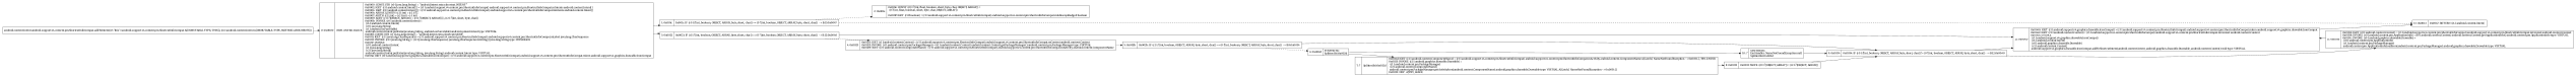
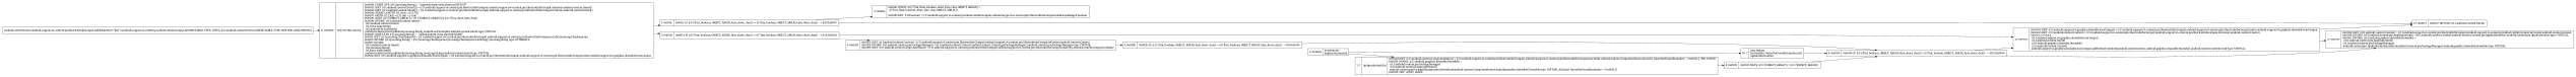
  digraph {
    fontname=Merriweather
    rankdir=LR
    node [fontname=Merriweather shape=record]
    edge [fontname=Merriweather]
-   n1 [label="{0\:\ 0x0000|MTH_ENTER_BLOCK\l|0x0000: CONST_STR  (r0 I:java.lang.String) =  \"android.intent.extra.shortcut.INTENT\" \l0x0002: IGET  (r1 I:android.content.Intent[]) = (r3 I:android.support.v4.content.pm.ShortcutInfoCompat) android.support.v4.content.pm.ShortcutInfoCompat.mIntents android.content.Intent[] \l0x0004: IGET  (r2 I:android.content.Intent[]) = (r3 I:android.support.v4.content.pm.ShortcutInfoCompat) android.support.v4.content.pm.ShortcutInfoCompat.mIntents android.content.Intent[] \l0x0006: ARRAY_LENGTH  (r2 I:int) = (r2 I:?[]) \l0x0007: ARITH  (r2 I:int) = (r2 I:int) + (\-1 int) \l0x0009: AGET  (r1 I:?[OBJECT, ARRAY]) = (r1 I:?[OBJECT, ARRAY][]), (r2 I:?[int, short, byte, char]) \l0x000b: INVOKE  (r0 I:android.content.Intent) = \l  (r4 I:android.content.Intent)\l  (r0 I:java.lang.String)\l  (r1 I:android.os.Parcelable)\l android.content.Intent.putExtra(java.lang.String, android.os.Parcelable):android.content.Intent type: VIRTUAL \l0x000f: CONST_STR  (r1 I:java.lang.String) =  \"android.intent.extra.shortcut.NAME\" \l0x0011: IGET  (r2 I:java.lang.CharSequence) = (r3 I:android.support.v4.content.pm.ShortcutInfoCompat) android.support.v4.content.pm.ShortcutInfoCompat.mLabel java.lang.CharSequence \l0x0013: INVOKE  (r2 I:java.lang.String) = (r2 I:java.lang.CharSequence) java.lang.CharSequence.toString():java.lang.String type: INTERFACE \l0x0017: INVOKE  \l  (r0 I:android.content.Intent)\l  (r1 I:java.lang.String)\l  (r2 I:java.lang.String)\l android.content.Intent.putExtra(java.lang.String, java.lang.String):android.content.Intent type: VIRTUAL \l0x001a: IGET  (r0 I:android.support.v4.graphics.drawable.IconCompat) = (r3 I:android.support.v4.content.pm.ShortcutInfoCompat) android.support.v4.content.pm.ShortcutInfoCompat.mIcon android.support.v4.graphics.drawable.IconCompat \l}"]
+   n1 [label="{0\:\ 0x0000|STR_ENTER_BLOCK\l|0x0000: CONST_STR  (r0 I:java.lang.String) =  \"android.intent.extra.shortcut.INTENT\" \l0x0002: IGET  (r1 I:android.content.Intent[]) = (r3 I:android.support.v4.content.pm.ShortcutInfoCompat) android.support.v4.content.pm.ShortcutInfoCompat.mIntents android.content.Intent[] \l0x0004: IGET  (r2 I:android.content.Intent[]) = (r3 I:android.support.v4.content.pm.ShortcutInfoCompat) android.support.v4.content.pm.ShortcutInfoCompat.mIntents android.content.Intent[] \l0x0006: ARRAY_LENGTH  (r2 I:int) = (r2 I:?[]) \l0x0007: ARITH  (r2 I:int) = (r2 I:int) + (\-1 int) \l0x0009: AGET  (r1 I:?[OBJECT, ARRAY]) = (r1 I:?[OBJECT, ARRAY][]), (r2 I:?[int, short, byte, char]) \l0x000b: INVOKE  (r0 I:android.content.Intent) = \l  (r4 I:android.content.Intent)\l  (r0 I:java.lang.String)\l  (r1 I:android.os.Parcelable)\l android.content.Intent.putExtra(java.lang.String, android.os.Parcelable):android.content.Intent type: VIRTUAL \l0x000f: CONST_STR  (r1 I:java.lang.String) =  \"android.intent.extra.shortcut.NAME\" \l0x0011: IGET  (r2 I:java.lang.CharSequence) = (r3 I:android.support.v4.content.pm.ShortcutInfoCompat) android.support.v4.content.pm.ShortcutInfoCompat.mLabel java.lang.CharSequence \l0x0013: INVOKE  (r2 I:java.lang.String) = (r2 I:java.lang.CharSequence) java.lang.CharSequence.toString():java.lang.String type: INTERFACE \l0x0017: INVOKE  \l  (r0 I:android.content.Intent)\l  (r1 I:java.lang.String)\l  (r2 I:java.lang.String)\l android.content.Intent.putExtra(java.lang.String, java.lang.String):android.content.Intent type: VIRTUAL \l0x001a: IGET  (r0 I:android.support.v4.graphics.drawable.IconCompat) = (r3 I:android.support.v4.content.pm.ShortcutInfoCompat) android.support.v4.content.pm.ShortcutInfoCompat.mIcon android.support.v4.graphics.drawable.IconCompat \l}"]
    n2 [label="{1\:\ 0x001c|0x001c: IF  (r0 I:?[int, boolean, OBJECT, ARRAY, byte, short, char]) == (0 ?[int, boolean, OBJECT, ARRAY, byte, short, char])  \-\> B:13:0x0047 \l}"]
    n3 [label="{3\:\ 0x0021|0x0021: IF  (r1 I:?[int, boolean, OBJECT, ARRAY, byte, short, char]) == (0 ?[int, boolean, OBJECT, ARRAY, byte, short, char])  \-\> B:12:0x0040 \l}"]
    n4 [label="{2\:\ 0x001e|0x001e: CONST  (r0 I:?[int, float, boolean, short, byte, char, OBJECT, ARRAY]) = \l  (0 ?[int, float, boolean, short, byte, char, OBJECT, ARRAY])\l \l0x001f: IGET  (r1 I:boolean) = (r3 I:android.support.v4.content.pm.ShortcutInfoCompat) android.support.v4.content.pm.ShortcutInfoCompat.mIsAlwaysBadged boolean \l}"]
    n5 [label="{13\:\ 0x0047|0x0047: RETURN  (r4 I:android.content.Intent) \l}"]
    n6 [label="{4\:\ 0x0023|0x0023: IGET  (r1 I:android.content.Context) = (r3 I:android.support.v4.content.pm.ShortcutInfoCompat) android.support.v4.content.pm.ShortcutInfoCompat.mContext android.content.Context \l0x0025: INVOKE  (r1 I:android.content.pm.PackageManager) = (r1 I:android.content.Context) android.content.Context.getPackageManager():android.content.pm.PackageManager type: VIRTUAL \l0x0029: IGET  (r2 I:android.content.ComponentName) = (r3 I:android.support.v4.content.pm.ShortcutInfoCompat) android.support.v4.content.pm.ShortcutInfoCompat.mActivity android.content.ComponentName \l}"]
    n7 [label="{12\:\ 0x0040|0x0040: IGET  (r1 I:android.support.v4.graphics.drawable.IconCompat) = (r3 I:android.support.v4.content.pm.ShortcutInfoCompat) android.support.v4.content.pm.ShortcutInfoCompat.mIcon android.support.v4.graphics.drawable.IconCompat \l0x0042: IGET  (r2 I:android.content.Context) = (r3 I:android.support.v4.content.pm.ShortcutInfoCompat) android.support.v4.content.pm.ShortcutInfoCompat.mContext android.content.Context \l0x0044: INVOKE  \l  (r1 I:android.support.v4.graphics.drawable.IconCompat)\l  (r4 I:android.content.Intent)\l  (r0 I:android.graphics.drawable.Drawable)\l  (r2 I:android.content.Context)\l android.support.v4.graphics.drawable.IconCompat.addToShortcutIntent(android.content.Intent, android.graphics.drawable.Drawable, android.content.Context):void type: VIRTUAL \l}"]
    n8 [label="{5\:\ 0x002b|0x002b: IF  (r2 I:?[int, boolean, OBJECT, ARRAY, byte, short, char]) == (0 ?[int, boolean, OBJECT, ARRAY, byte, short, char])  \-\> B:9:0x0034 \l}"]
    n9 [label="{6\:\ 0x002d|SYNTHETIC\lSplitter:B:6:0x002d\l}"]
    n10 [label="{9\:\ 0x0034|0x0034: IF  (r0 I:?[int, boolean, OBJECT, ARRAY, byte, short, char]) != (0 ?[int, boolean, OBJECT, ARRAY, byte, short, char])  \-\> B:12:0x0040 \l}"]
    n11 [label="{7\:\ ?|Splitter:B:6:0x002d\l|0x002d: IGET  (r2 I:android.content.ComponentName) = (r3 I:android.support.v4.content.pm.ShortcutInfoCompat) android.support.v4.content.pm.ShortcutInfoCompat.mActivity android.content.ComponentName A[Catch:\{ NameNotFoundException \-\> 0x0034 \}, TRY_ENTER]\l0x002f: INVOKE  (r2 I:android.graphics.drawable.Drawable) = \l  (r1 I:android.content.pm.PackageManager)\l  (r2 I:android.content.ComponentName)\l android.content.pm.PackageManager.getActivityIcon(android.content.ComponentName):android.graphics.drawable.Drawable type: VIRTUAL A[Catch:\{ NameNotFoundException \-\> 0x0034 \}]\l0x0032: NOP   A[TRY_LEAVE]\l}"]
    n12 [label="{10\:\ ?|SYNTHETIC\lExcHandler: NameNotFoundException null\lSplitter:B:6:0x002d\l}"]
    n13 [label="{11\:\ 0x0036|0x0036: IGET  (r0 I:android.content.Context) = (r3 I:android.support.v4.content.pm.ShortcutInfoCompat) android.support.v4.content.pm.ShortcutInfoCompat.mContext android.content.Context \l0x0038: INVOKE  (r0 I:android.content.pm.ApplicationInfo) = (r0 I:android.content.Context) android.content.Context.getApplicationInfo():android.content.pm.ApplicationInfo type: VIRTUAL \l0x003c: INVOKE  (r0 I:android.graphics.drawable.Drawable) = \l  (r0 I:android.content.pm.ApplicationInfo)\l  (r1 I:android.content.pm.PackageManager)\l android.content.pm.ApplicationInfo.loadIcon(android.content.pm.PackageManager):android.graphics.drawable.Drawable type: VIRTUAL \l}"]
    n14 [label="{8\:\ 0x0033|0x0033: MOVE  (r0 I:?[OBJECT, ARRAY]) = (r2 I:?[OBJECT, ARRAY]) \l}"]
    n15 [label="{android.content.Intent android.support.v4.content.pm.ShortcutInfoCompat.addToIntent((r3 'this' I:android.support.v4.content.pm.ShortcutInfoCompat A[IMMUTABLE_TYPE, THIS]), (r4 I:android.content.Intent A[IMMUTABLE_TYPE, METHOD_ARGUMENT])) }"]
    n1 -> n2
    n1 -> n3
-   n2 -> n4 [style=dashed]
-   n2 -> n5 [style=dashed]
+   n2 -> n4 [style=solid]
+   n2 -> n5
    n3 -> n6 [style=dashed]
    n3 -> n7
    n6 -> n8
    n7 -> n5
-   n8 -> n9 [style=dashed]
    n8 -> n10
    n9 -> n11
    n9 -> n12
    n10 -> n7
    n10 -> n13 [style=solid]
    n11 -> n14
    n12 -> n10
-   n13 -> n7
+   n7 -> n13
    n14 -> n10
    n15 -> n1
  }
